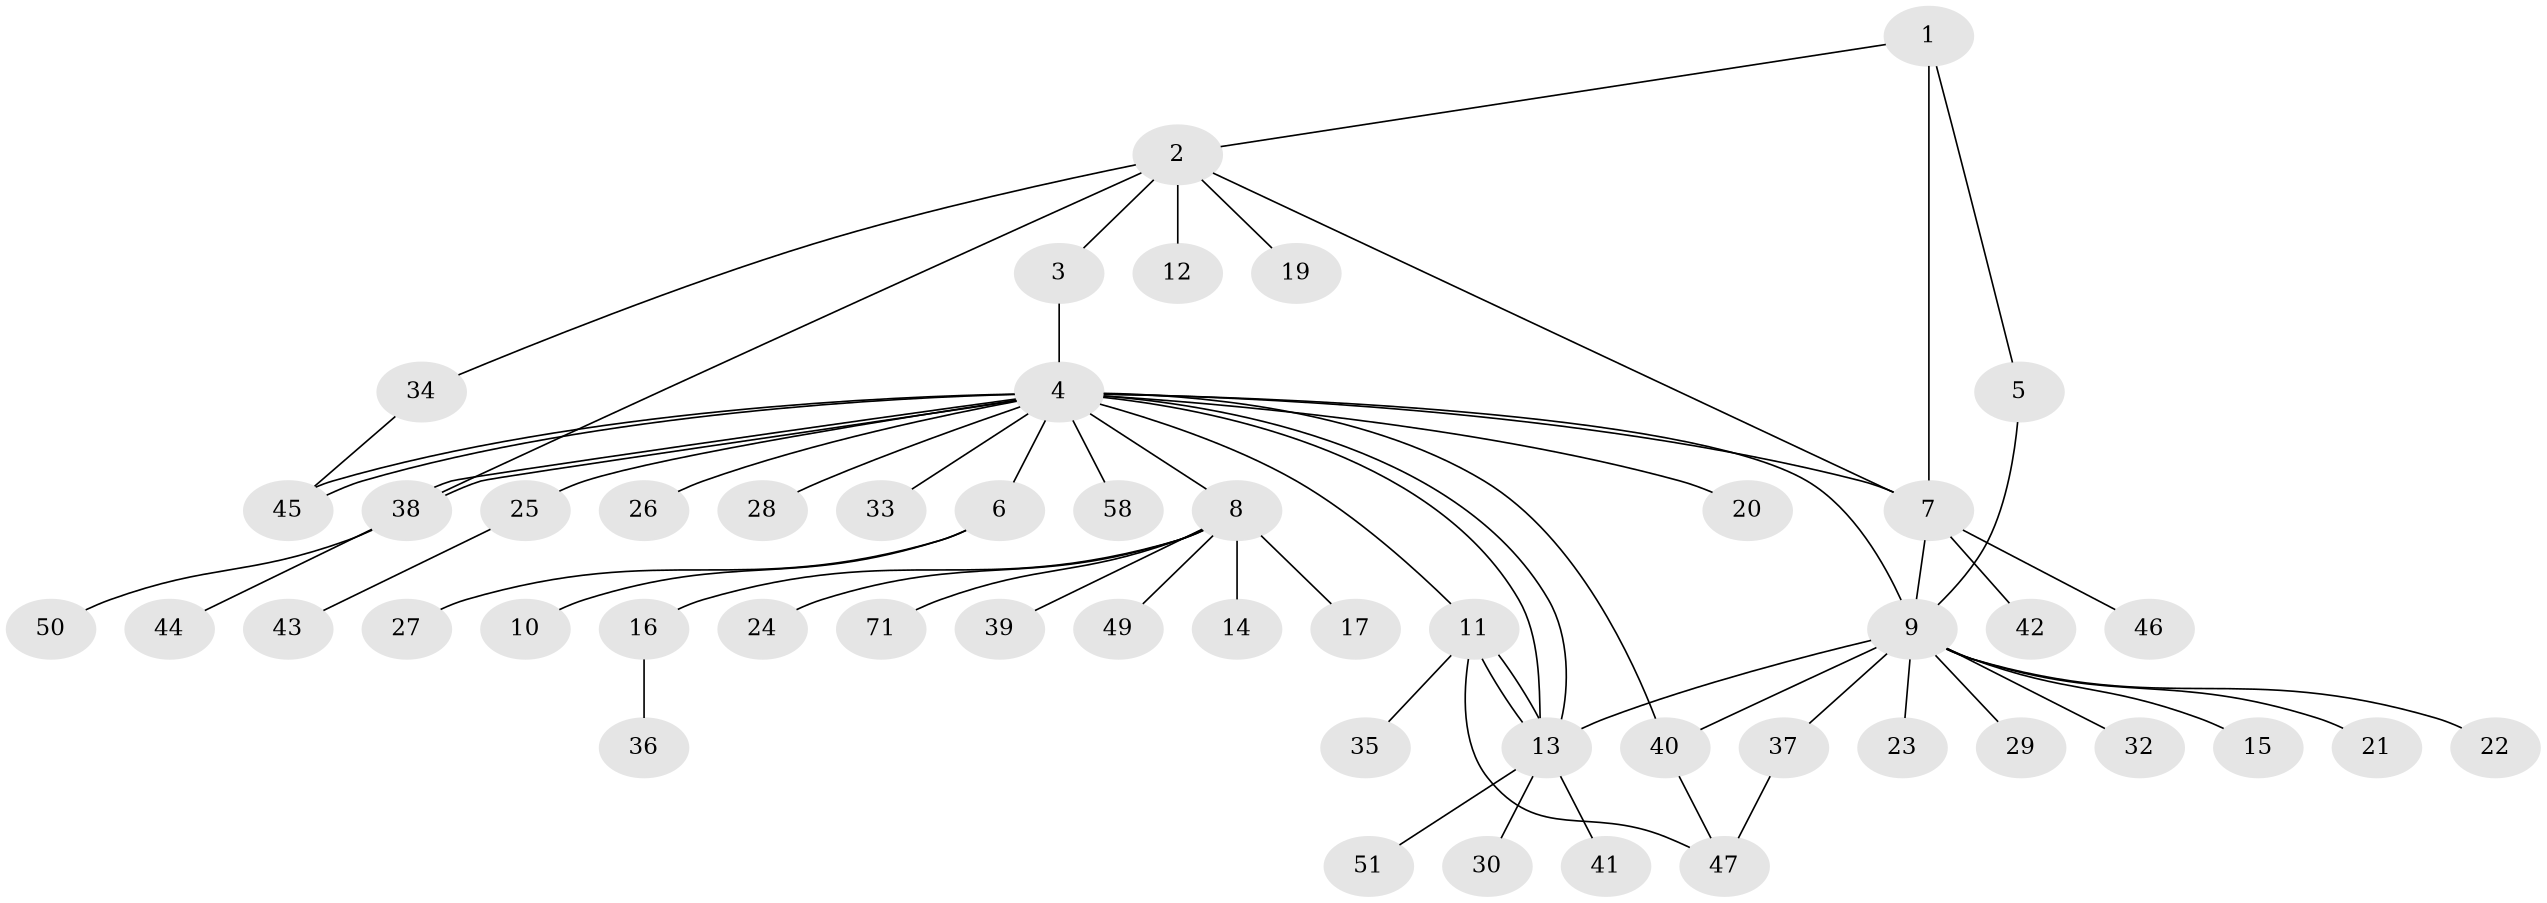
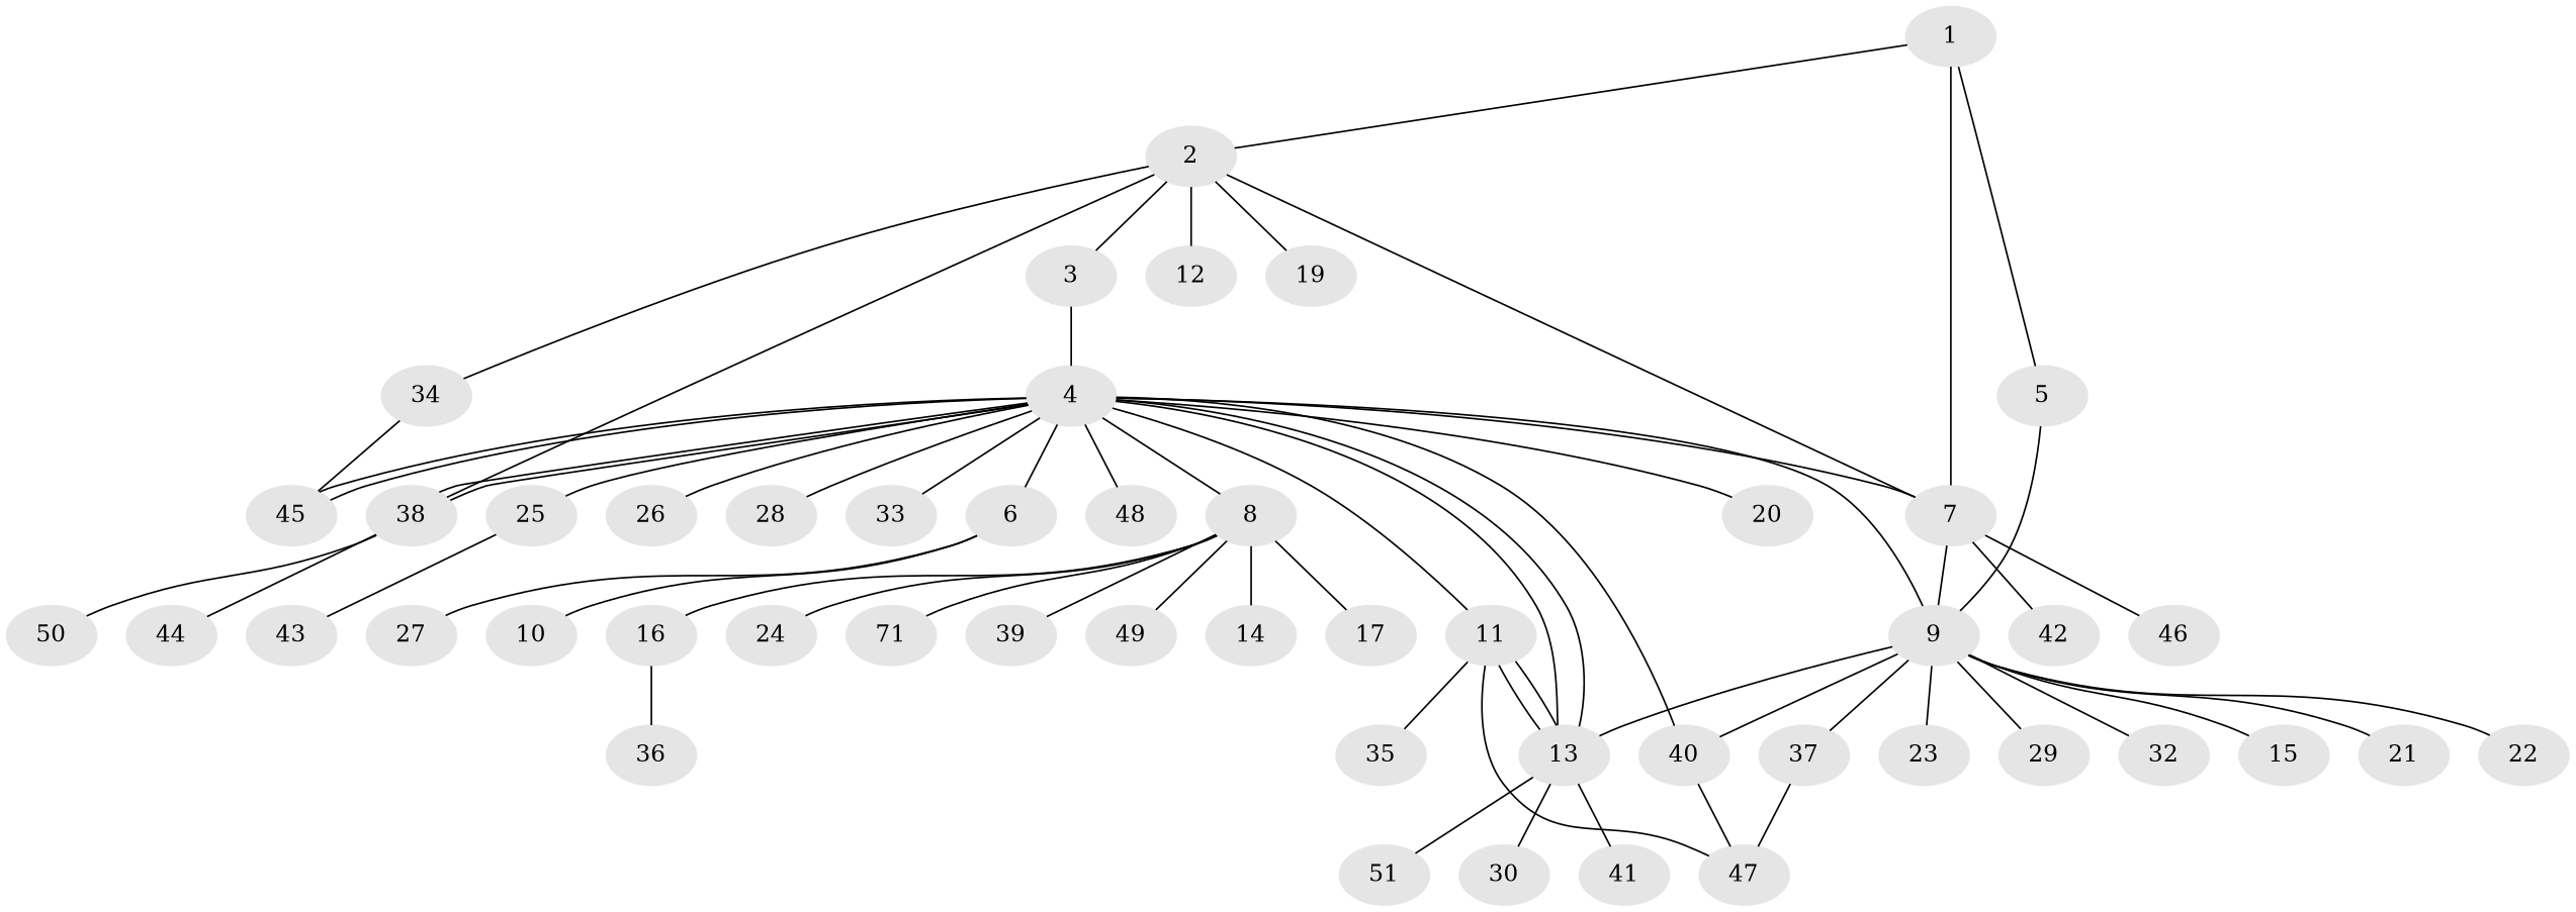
  graph {
    node [color=gray90 style=filled]
    1
    2
    5
    7
    3
    12
    19
    34
    38
    9
    42
    46
    4
    45
    44
    50
    6
    8
    11
    13
    20
    25
    26
    28
    33
    40
-   48 [label=58]
+   48
    10
    27
    14
    16
    17
    24
    n34 [label=71]
    39
    49
    15
    21
    22
    23
    29
    32
    37
    35
    47
    30
    41
    51
    43
    36
    1 -- 2
    1 -- 5
    1 -- 7
    2 -- 7
    2 -- 3
    2 -- 12
    2 -- 19
    2 -- 34
    2 -- 38
    5 -- 9
    7 -- 9
    7 -- 42
    7 -- 46
    3 -- 4
    34 -- 45
    38 -- 44
    38 -- 50
    9 -- 13
    9 -- 40
    9 -- 15
    9 -- 21
    9 -- 22
    9 -- 23
    9 -- 29
    9 -- 32
    9 -- 37
    4 -- 7
    4 -- 38
    4 -- 38
    4 -- 9
    4 -- 45
    4 -- 45
    4 -- 6
    4 -- 8
    4 -- 11
    4 -- 13
    4 -- 13
    4 -- 20
    4 -- 25
    4 -- 26
    4 -- 28
    4 -- 33
    4 -- 40
    4 -- 48
    6 -- 10
    6 -- 27
    8 -- 14
    8 -- 16
    8 -- 17
    8 -- 24
    8 -- n34
    8 -- 39
    8 -- 49
    11 -- 13
    11 -- 13
    11 -- 35
    11 -- 47
    13 -- 30
    13 -- 41
    13 -- 51
    25 -- 43
    40 -- 47
    16 -- 36
    37 -- 47
  }
